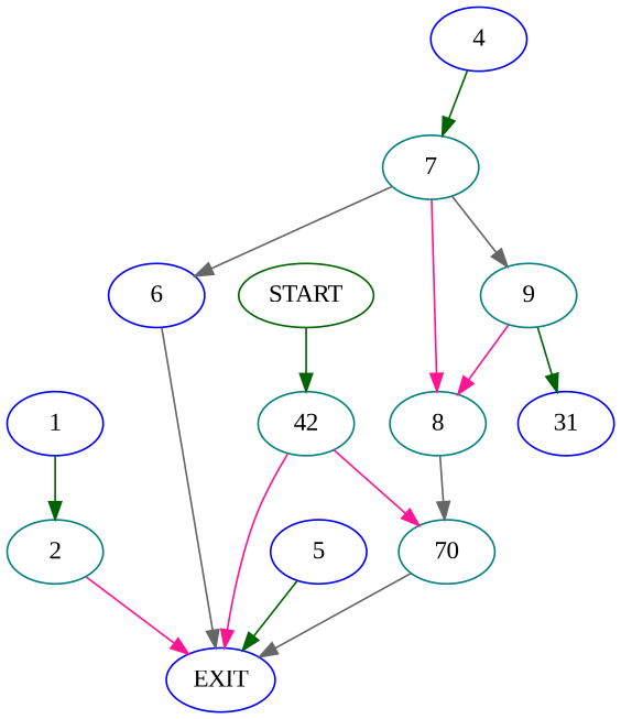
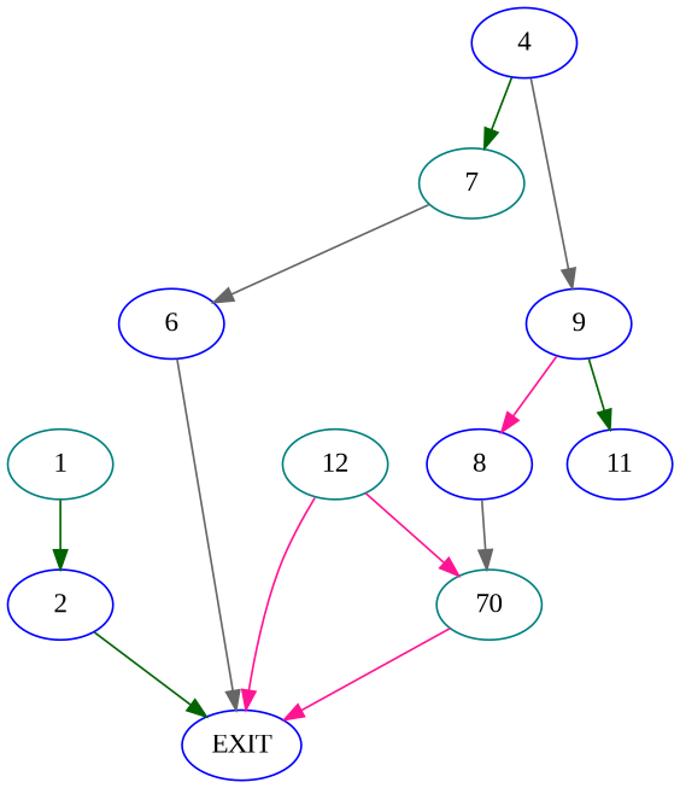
  digraph {
    fontname="Liberation Serif"
    node [color=blue fontname="Liberation Serif"]
    edge [color=darkgreen fontname="Liberation Serif"]
-   n1 [color=darkgreen label=START]
-   12 [color=teal label=42]
-   2 [color=teal]
-   1
+   12 [color=teal]
+   2
+   1 [color=teal]
    n5 [label=EXIT]
    n6 [color=teal label=70]
    4
    7 [color=teal]
-   5
    6
-   8 [color=teal]
-   9 [color=teal]
-   11 [label=31]
-   n1 -> 12
+   8
+   9
+   11
    12 -> n5 [color=deeppink]
    12 -> n6 [color=deeppink]
-   2 -> n5 [color=deeppink]
+   2 -> n5
    1 -> 2
-   n6 -> n5 [color=gray40]
+   n6 -> n5 [color=deeppink]
    4 -> 7
    7 -> 6 [color=gray40]
-   7 -> 8 [color=deeppink]
-   7 -> 9 [color=gray40]
-   5 -> n5
+   4 -> 9 [color=gray40]
    6 -> n5 [color=gray40]
    8 -> n6 [color=gray40]
    9 -> 8 [color=deeppink]
    9 -> 11
  }
